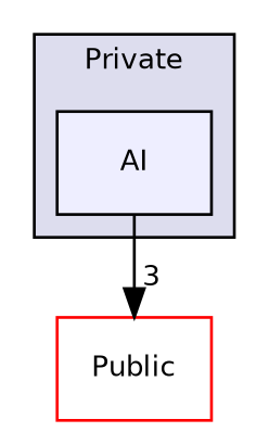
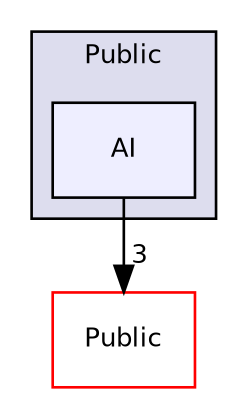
  digraph {
    compound=true
    node [fontname=Helvetica fontsize=10 shape=box style=filled]
    n1 [fillcolor="#eeeeff" label=AI pencolor=black]
    n2 [color=red fillcolor=white label=Public]
    subgraph cluster_1 {
      bgcolor="#ddddee"
      fontname=Helvetica
      fontsize=10
-     label=Private
+     label=Public
      pencolor=black
      n1
    }
    n1 -> n2 [headlabel=3 labeldistance=1.5 labelfontname=Helvetica labelfontsize=10]
  }
